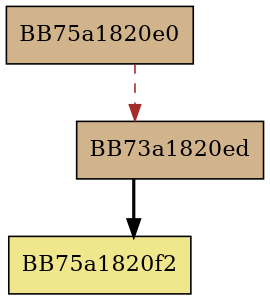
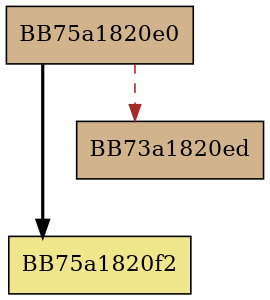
  digraph {
    splines=ortho
    node [fillcolor=tan shape=box style=filled]
    BB75a1820f2 [fillcolor=khaki]
    BB75a1820e0
    n3 [label=BB73a1820ed]
-   n3 -> BB75a1820f2 [color=black style=bold]
+   BB75a1820e0 -> BB75a1820f2 [color=black style=bold]
    BB75a1820e0 -> n3 [color=brown style=dashed]
  }
